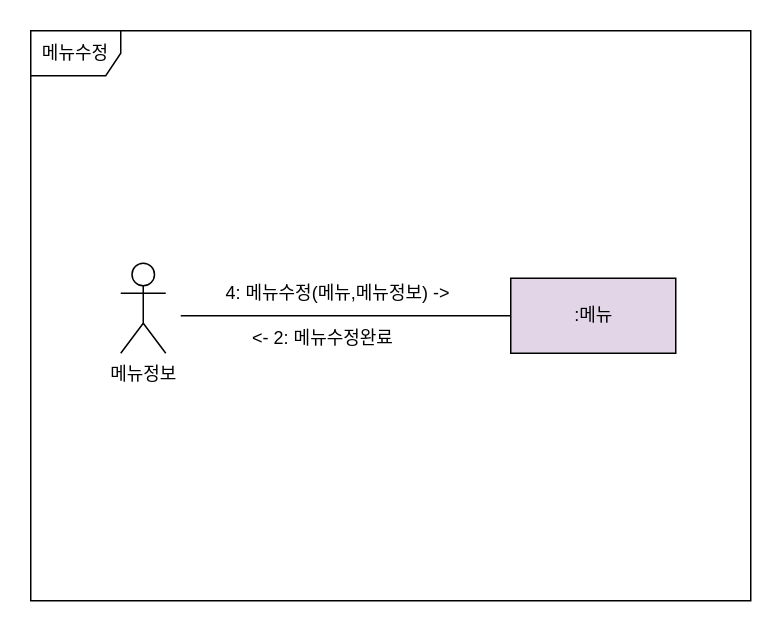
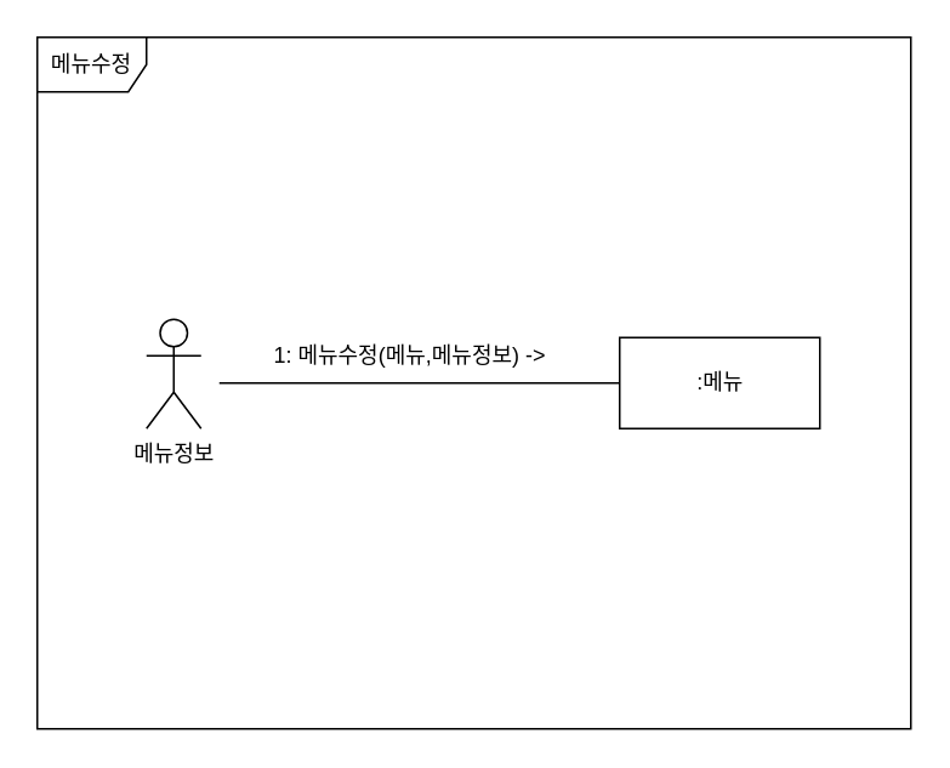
  <mxCell id="0" />
  <mxCell id="1" parent="0" />
  <mxCell id="2" value="메뉴수정" style="shape=umlFrame;whiteSpace=wrap;html=1;" parent="1" vertex="1"><mxGeometry x="20" y="20" width="480" height="380" as="geometry" /></mxCell>
  <mxCell id="3" value="메뉴정보" style="shape=umlActor;verticalLabelPosition=bottom;verticalAlign=top;html=1;" vertex="1" parent="1"><mxGeometry x="80" y="175" width="30" height="60" as="geometry" /></mxCell>
- <mxCell id="4" value=":메뉴" style="html=1;fillColor=#e1d5e7;" vertex="1" parent="1"><mxGeometry x="340" y="185" width="110" height="50" as="geometry" /></mxCell>
+ <mxCell id="4" value=":메뉴" style="html=1;" vertex="1" parent="1"><mxGeometry x="340" y="185" width="110" height="50" as="geometry" /></mxCell>
  <mxCell id="5" value="" style="line;strokeWidth=1;fillColor=none;align=left;verticalAlign=middle;spacingTop=-1;spacingLeft=3;spacingRight=3;rotatable=0;labelPosition=right;points=[];portConstraint=eastwest;" vertex="1" parent="1"><mxGeometry x="120" y="206" width="220" height="8" as="geometry" /></mxCell>
- <mxCell id="6" value="4: 메뉴수정(메뉴,메뉴정보) -&amp;gt;" style="text;html=1;strokeColor=none;fillColor=none;align=center;verticalAlign=middle;whiteSpace=wrap;rounded=0;" vertex="1" parent="1"><mxGeometry x="140" y="185" width="170" height="20" as="geometry" /></mxCell>
- <mxCell id="7" value="&amp;lt;- 2: 메뉴수정완료" style="text;html=1;strokeColor=none;fillColor=none;align=center;verticalAlign=middle;whiteSpace=wrap;rounded=0;" vertex="1" parent="1"><mxGeometry x="150" y="215" width="130" height="20" as="geometry" /></mxCell>
+ <mxCell id="6" value="1: 메뉴수정(메뉴,메뉴정보) -&amp;gt;" style="text;html=1;strokeColor=none;fillColor=none;align=center;verticalAlign=middle;whiteSpace=wrap;rounded=0;" vertex="1" parent="1"><mxGeometry x="140" y="185" width="170" height="20" as="geometry" /></mxCell>
